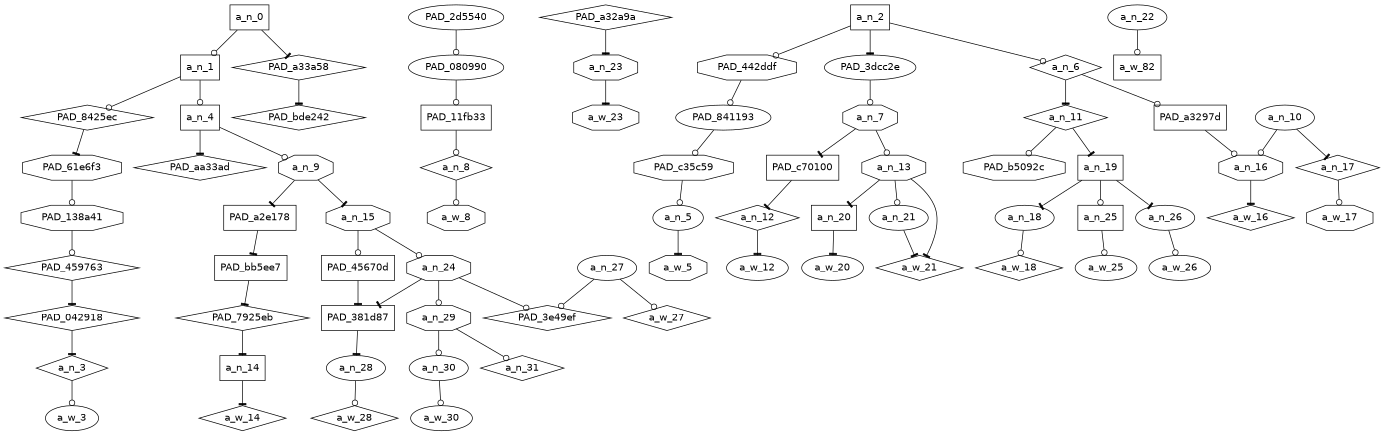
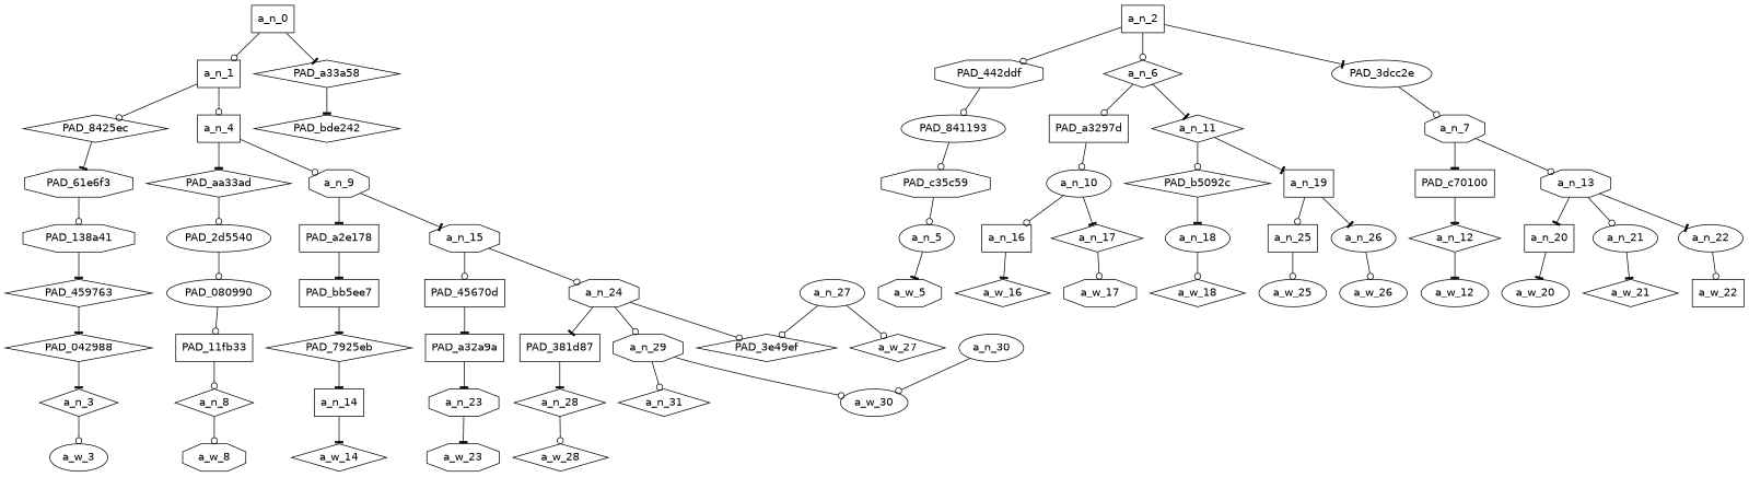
  strict digraph {
    fontname="DejaVu Sans"
    node [div_dir=1 fontname="DejaVu Sans" index=0 level=1 shape=diamond text_span="[0]" value=0.04675202]
    edge [arrowhead=odot fontname="DejaVu Sans"]
    a_n_0 [level=8 shape=box text_span="[0, 1, 2, 3, 4, 5, 6, 7, 8, 9, 10, 11, 12, 13, 14, 15, 16, 17]" value=1.00000000]
    a_n_1 [level=7 shape=box text_span="[0, 1, 2, 3, 4, 5, 6, 7]" value=0.40805131]
    PAD_a33a58 [div_dir=-1 index=1 level=7 text_span="[8, 9, 10, 11, 12, 13, 14, 15, 16, 17]" value=0.59194620]
    PAD_8425ec [level=6]
    a_n_4 [index=1 level=6 shape=box text_span="[1, 2, 3, 4, 5, 6, 7]" value=0.36112502]
    PAD_bde242 [div_dir=-1 index=2 level=6 text_span="[8, 9, 10, 11, 12, 13, 14, 15, 16, 17]" value=0.59194620]
    PAD_61e6f3 [level=5 shape=octagon]
    PAD_aa33ad [index=1 level=5 text_span="[1]" value=0.06726918]
    a_n_9 [index=2 level=5 shape=octagon text_span="[2, 3, 4, 5, 6, 7]" value=0.29369873]
    PAD_138a41 [level=4 shape=octagon]
    PAD_2d5540 [index=1 level=4 shape=ellipse text_span="[1]" value=0.06726918]
    PAD_a2e178 [index=2 level=4 shape=box text_span="[2]" value=0.09483323]
    a_n_15 [index=3 level=4 shape=octagon text_span="[3, 4, 5, 6, 7]" value=0.19874127]
    PAD_459763 [level=3]
-   PAD_042988 [level=2 label=PAD_042918]
+   PAD_042988 [level=2]
    a_n_3
    a_w_3 [div_dir=0 level=0 shape=ellipse value="<user>"]
    PAD_080990 [index=1 level=3 shape=ellipse text_span="[1]" value=0.06726918]
    PAD_bb5ee7 [index=2 level=3 shape=box text_span="[2]" value=0.09483323]
    PAD_45670d [index=3 level=3 shape=box text_span="[3]" value=0.04976101]
    a_n_24 [index=4 level=3 shape=octagon text_span="[4, 5, 6, 7]" value=0.14888054]
    PAD_11fb33 [index=1 level=2 shape=box text_span="[1]" value=0.06726918]
    a_n_8 [index=1 text_span="[1]" value=0.06726918]
    a_w_8 [div_dir=0 index=1 level=0 shape=octagon text_span="[1]" value=helping]
    PAD_7925eb [index=2 level=2 text_span="[2]" value=0.09483323]
-   PAD_a32a9a [index=3 level=2 text_span="[3]" value=0.04976101]
+   PAD_a32a9a [index=3 level=2 shape=box text_span="[3]" value=0.04976101]
    PAD_3e49ef [index=4 level=2 text_span="[4]" value=0.03618324]
    PAD_381d87 [div_dir=-1 index=5 level=2 shape=box text_span="[5]" value=0.03473275]
    a_n_29 [div_dir=-1 index=6 level=2 shape=octagon text_span="[6, 7]" value=0.07791878]
    a_n_14 [index=2 shape=box text_span="[2]" value=0.09483323]
    a_w_14 [div_dir=0 index=2 level=0 text_span="[2]" value=immigrants]
    a_n_23 [index=3 shape=octagon text_span="[3]" value=0.04976101]
-   a_n_28 [div_dir=-1 index=5 shape=ellipse text_span="[5]" value=0.03473275]
+   a_n_28 [div_dir=-1 index=5 text_span="[5]" value=0.03473275]
    a_n_30 [div_dir=-1 index=6 shape=ellipse text_span="[6]" value=0.03158137]
    a_n_31 [div_dir=-1 index=7 text_span="[7]" value=0.04632133]
    a_w_23 [div_dir=0 index=3 level=0 shape=octagon text_span="[3]" value=from]
    a_n_27 [index=4 shape=ellipse text_span="[4]" value=0.03618324]
    a_w_27 [div_dir=0 index=4 level=0 text_span="[4]" value=all]
    a_w_28 [div_dir=0 index=5 level=0 text_span="[5]" value=over]
    a_w_30 [div_dir=0 index=6 level=0 shape=ellipse text_span="[6]" value=the]
    a_n_2 [div_dir=-1 index=3 level=5 shape=box text_span="[8, 9, 10, 11, 12, 13, 14, 15, 16, 17]" value=0.59194620]
    PAD_442ddf [div_dir=-1 index=4 level=4 shape=octagon text_span="[8]" value=0.10905976]
    a_n_6 [index=5 level=4 text_span="[9, 10, 11, 12, 13]" value=0.23310696]
    PAD_3dcc2e [index=6 level=4 shape=ellipse text_span="[14, 15, 16, 17]" value=0.24963300]
    PAD_841193 [div_dir=-1 index=5 level=3 shape=ellipse text_span="[8]" value=0.10905976]
    PAD_a3297d [div_dir=-1 index=6 level=3 shape=box text_span="[9, 10]" value=0.09860748]
    a_n_11 [index=7 level=3 text_span="[11, 12, 13]" value=0.13439827]
    a_n_7 [index=8 level=3 shape=octagon text_span="[14, 15, 16, 17]" value=0.24963300]
    PAD_c35c59 [div_dir=-1 index=7 level=2 shape=octagon text_span="[8]" value=0.10905976]
    a_n_10 [div_dir=-1 index=8 level=2 shape=ellipse text_span="[9, 10]" value=0.09860748]
-   PAD_b5092c [index=9 level=2 shape=octagon text_span="[11]" value=0.03608078]
+   PAD_b5092c [index=9 level=2 text_span="[11]" value=0.03608078]
    a_n_19 [index=10 level=2 shape=box text_span="[12, 13]" value=0.09807438]
    PAD_c70100 [div_dir=-1 index=11 level=2 shape=box text_span="[14]" value=0.04879088]
    a_n_13 [index=12 level=2 shape=octagon text_span="[15, 16, 17]" value=0.20071955]
    a_n_5 [div_dir=-1 index=8 shape=ellipse text_span="[8]" value=0.10905976]
    a_w_5 [div_dir=0 index=8 level=0 shape=octagon text_span="[8]" value=drain]
-   a_n_16 [div_dir=-1 index=9 shape=octagon text_span="[9]" value=0.04222081]
+   a_n_16 [div_dir=-1 index=9 shape=box text_span="[9]" value=0.04222081]
    a_n_17 [div_dir=-1 index=10 text_span="[10]" value=0.05624003]
    a_n_18 [index=11 shape=ellipse text_span="[11]" value=0.03608078]
    a_n_25 [index=12 shape=box text_span="[12]" value=0.04780764]
    a_n_26 [index=13 shape=ellipse text_span="[13]" value=0.05011831]
    a_w_16 [div_dir=0 index=9 level=0 text_span="[9]" value=the1]
    a_w_17 [div_dir=0 index=10 level=0 shape=octagon text_span="[10]" value=prosperity]
    a_w_18 [div_dir=0 index=11 level=0 text_span="[11]" value=from1]
    a_w_25 [div_dir=0 index=12 level=0 shape=ellipse text_span="[12]" value=developed]
    a_w_26 [div_dir=0 index=13 level=0 shape=ellipse text_span="[13]" value=nations]
    a_n_12 [div_dir=-1 index=14 text_span="[14]" value=0.04879088]
    a_n_20 [index=15 shape=box text_span="[15]" value=0.05527576]
    a_n_21 [index=16 shape=ellipse text_span="[16]" value=0.07375591]
    a_n_22 [index=17 shape=ellipse text_span="[17]" value=0.07153803]
    a_w_12 [div_dir=0 index=14 level=0 shape=ellipse text_span="[14]" value=via]
    a_w_20 [div_dir=0 index=15 level=0 shape=ellipse text_span="[15]" value=un]
    a_w_21 [div_dir=0 index=16 level=0 text_span="[16]" value=immigration]
-   a_w_22 [div_dir=0 index=17 level=0 shape=box text_span="[17]" value=pact label=a_w_82]
+   a_w_22 [div_dir=0 index=17 level=0 shape=box text_span="[17]" value=pact]
    a_n_0 -> a_n_1
    a_n_0 -> PAD_a33a58 [arrowhead=tee]
    a_n_1 -> PAD_8425ec
    a_n_1 -> a_n_4
    PAD_a33a58 -> PAD_bde242 [arrowhead=tee]
    PAD_8425ec -> PAD_61e6f3 [arrowhead=tee]
    a_n_4 -> PAD_aa33ad [arrowhead=tee]
    a_n_4 -> a_n_9
    PAD_61e6f3 -> PAD_138a41
+   PAD_aa33ad -> PAD_2d5540
    a_n_9 -> PAD_a2e178 [arrowhead=tee]
    a_n_9 -> a_n_15 [arrowhead=tee]
-   PAD_138a41 -> PAD_459763
+   PAD_138a41 -> PAD_459763 [arrowhead=tee]
    PAD_2d5540 -> PAD_080990
    PAD_a2e178 -> PAD_bb5ee7 [arrowhead=tee]
    a_n_15 -> PAD_45670d
    a_n_15 -> a_n_24
    PAD_459763 -> PAD_042988 [arrowhead=tee]
    PAD_042988 -> a_n_3 [arrowhead=tee]
    a_n_3 -> a_w_3
    PAD_080990 -> PAD_11fb33
    PAD_bb5ee7 -> PAD_7925eb [arrowhead=tee]
-   PAD_45670d -> PAD_381d87 [arrowhead=tee]
+   PAD_45670d -> PAD_a32a9a [arrowhead=tee]
    a_n_24 -> PAD_3e49ef
    a_n_24 -> PAD_381d87 [arrowhead=tee]
    a_n_24 -> a_n_29
    PAD_11fb33 -> a_n_8
    a_n_8 -> a_w_8
    PAD_7925eb -> a_n_14 [arrowhead=tee]
    PAD_a32a9a -> a_n_23 [arrowhead=tee]
    PAD_381d87 -> a_n_28 [arrowhead=tee]
-   a_n_29 -> a_n_30
+   a_n_29 -> a_w_30
    a_n_29 -> a_n_31
    a_n_14 -> a_w_14 [arrowhead=tee]
    a_n_23 -> a_w_23 [arrowhead=tee]
    a_n_28 -> a_w_28
    a_n_30 -> a_w_30
    a_n_27 -> PAD_3e49ef
    a_n_27 -> a_w_27
    a_n_2 -> PAD_442ddf
    a_n_2 -> a_n_6
    a_n_2 -> PAD_3dcc2e [arrowhead=tee]
    PAD_442ddf -> PAD_841193
    a_n_6 -> PAD_a3297d
    a_n_6 -> a_n_11 [arrowhead=tee]
    PAD_3dcc2e -> a_n_7
    PAD_841193 -> PAD_c35c59
-   PAD_a3297d -> a_n_16
+   PAD_a3297d -> a_n_10
    a_n_11 -> PAD_b5092c
    a_n_11 -> a_n_19 [arrowhead=tee]
    a_n_7 -> PAD_c70100 [arrowhead=tee]
    a_n_7 -> a_n_13
    PAD_c35c59 -> a_n_5
    a_n_10 -> a_n_16
    a_n_10 -> a_n_17 [arrowhead=tee]
-   a_n_19 -> a_n_18 [arrowhead=tee]
+   PAD_b5092c -> a_n_18 [arrowhead=tee]
    a_n_19 -> a_n_25
    a_n_19 -> a_n_26 [arrowhead=tee]
    PAD_c70100 -> a_n_12 [arrowhead=tee]
    a_n_13 -> a_n_20 [arrowhead=tee]
    a_n_13 -> a_n_21
-   a_n_13 -> a_w_21 [arrowhead=tee]
+   a_n_13 -> a_n_22 [arrowhead=tee]
    a_n_5 -> a_w_5 [arrowhead=tee]
    a_n_16 -> a_w_16 [arrowhead=tee]
    a_n_17 -> a_w_17
    a_n_18 -> a_w_18
    a_n_25 -> a_w_25
    a_n_26 -> a_w_26
    a_n_12 -> a_w_12 [arrowhead=tee]
    a_n_20 -> a_w_20 [arrowhead=tee]
    a_n_21 -> a_w_21 [arrowhead=tee]
    a_n_22 -> a_w_22
  }
